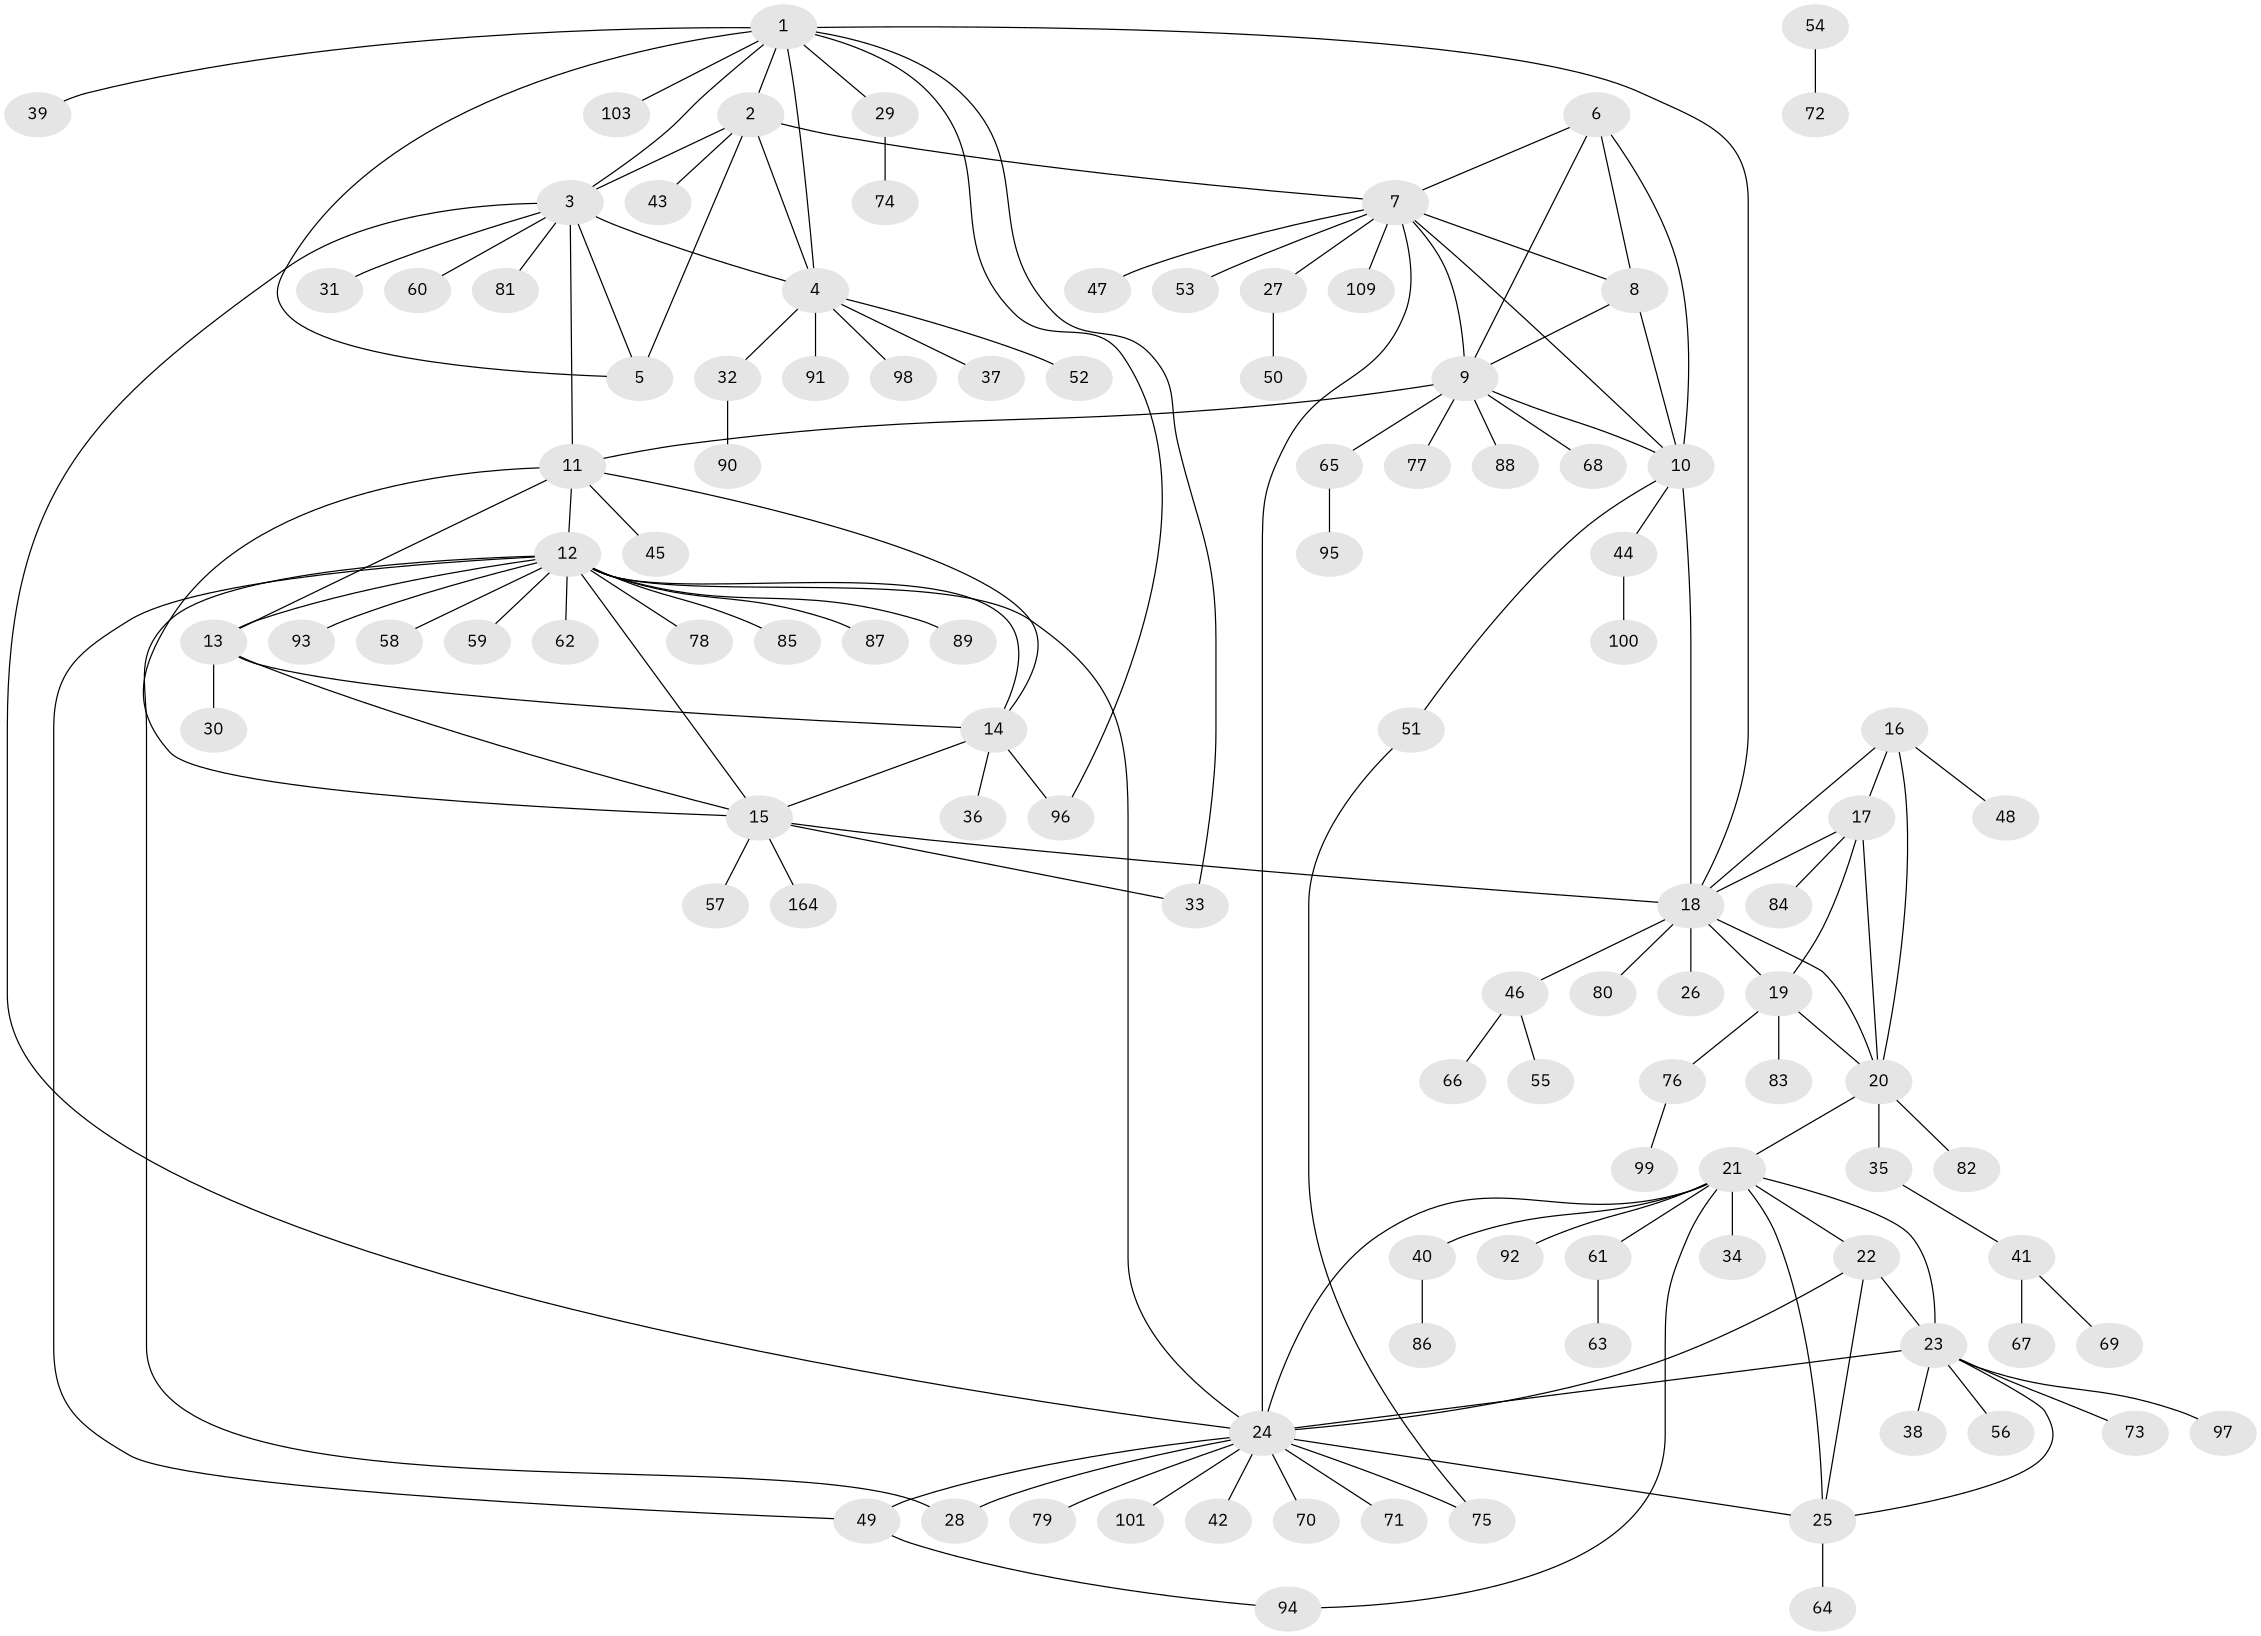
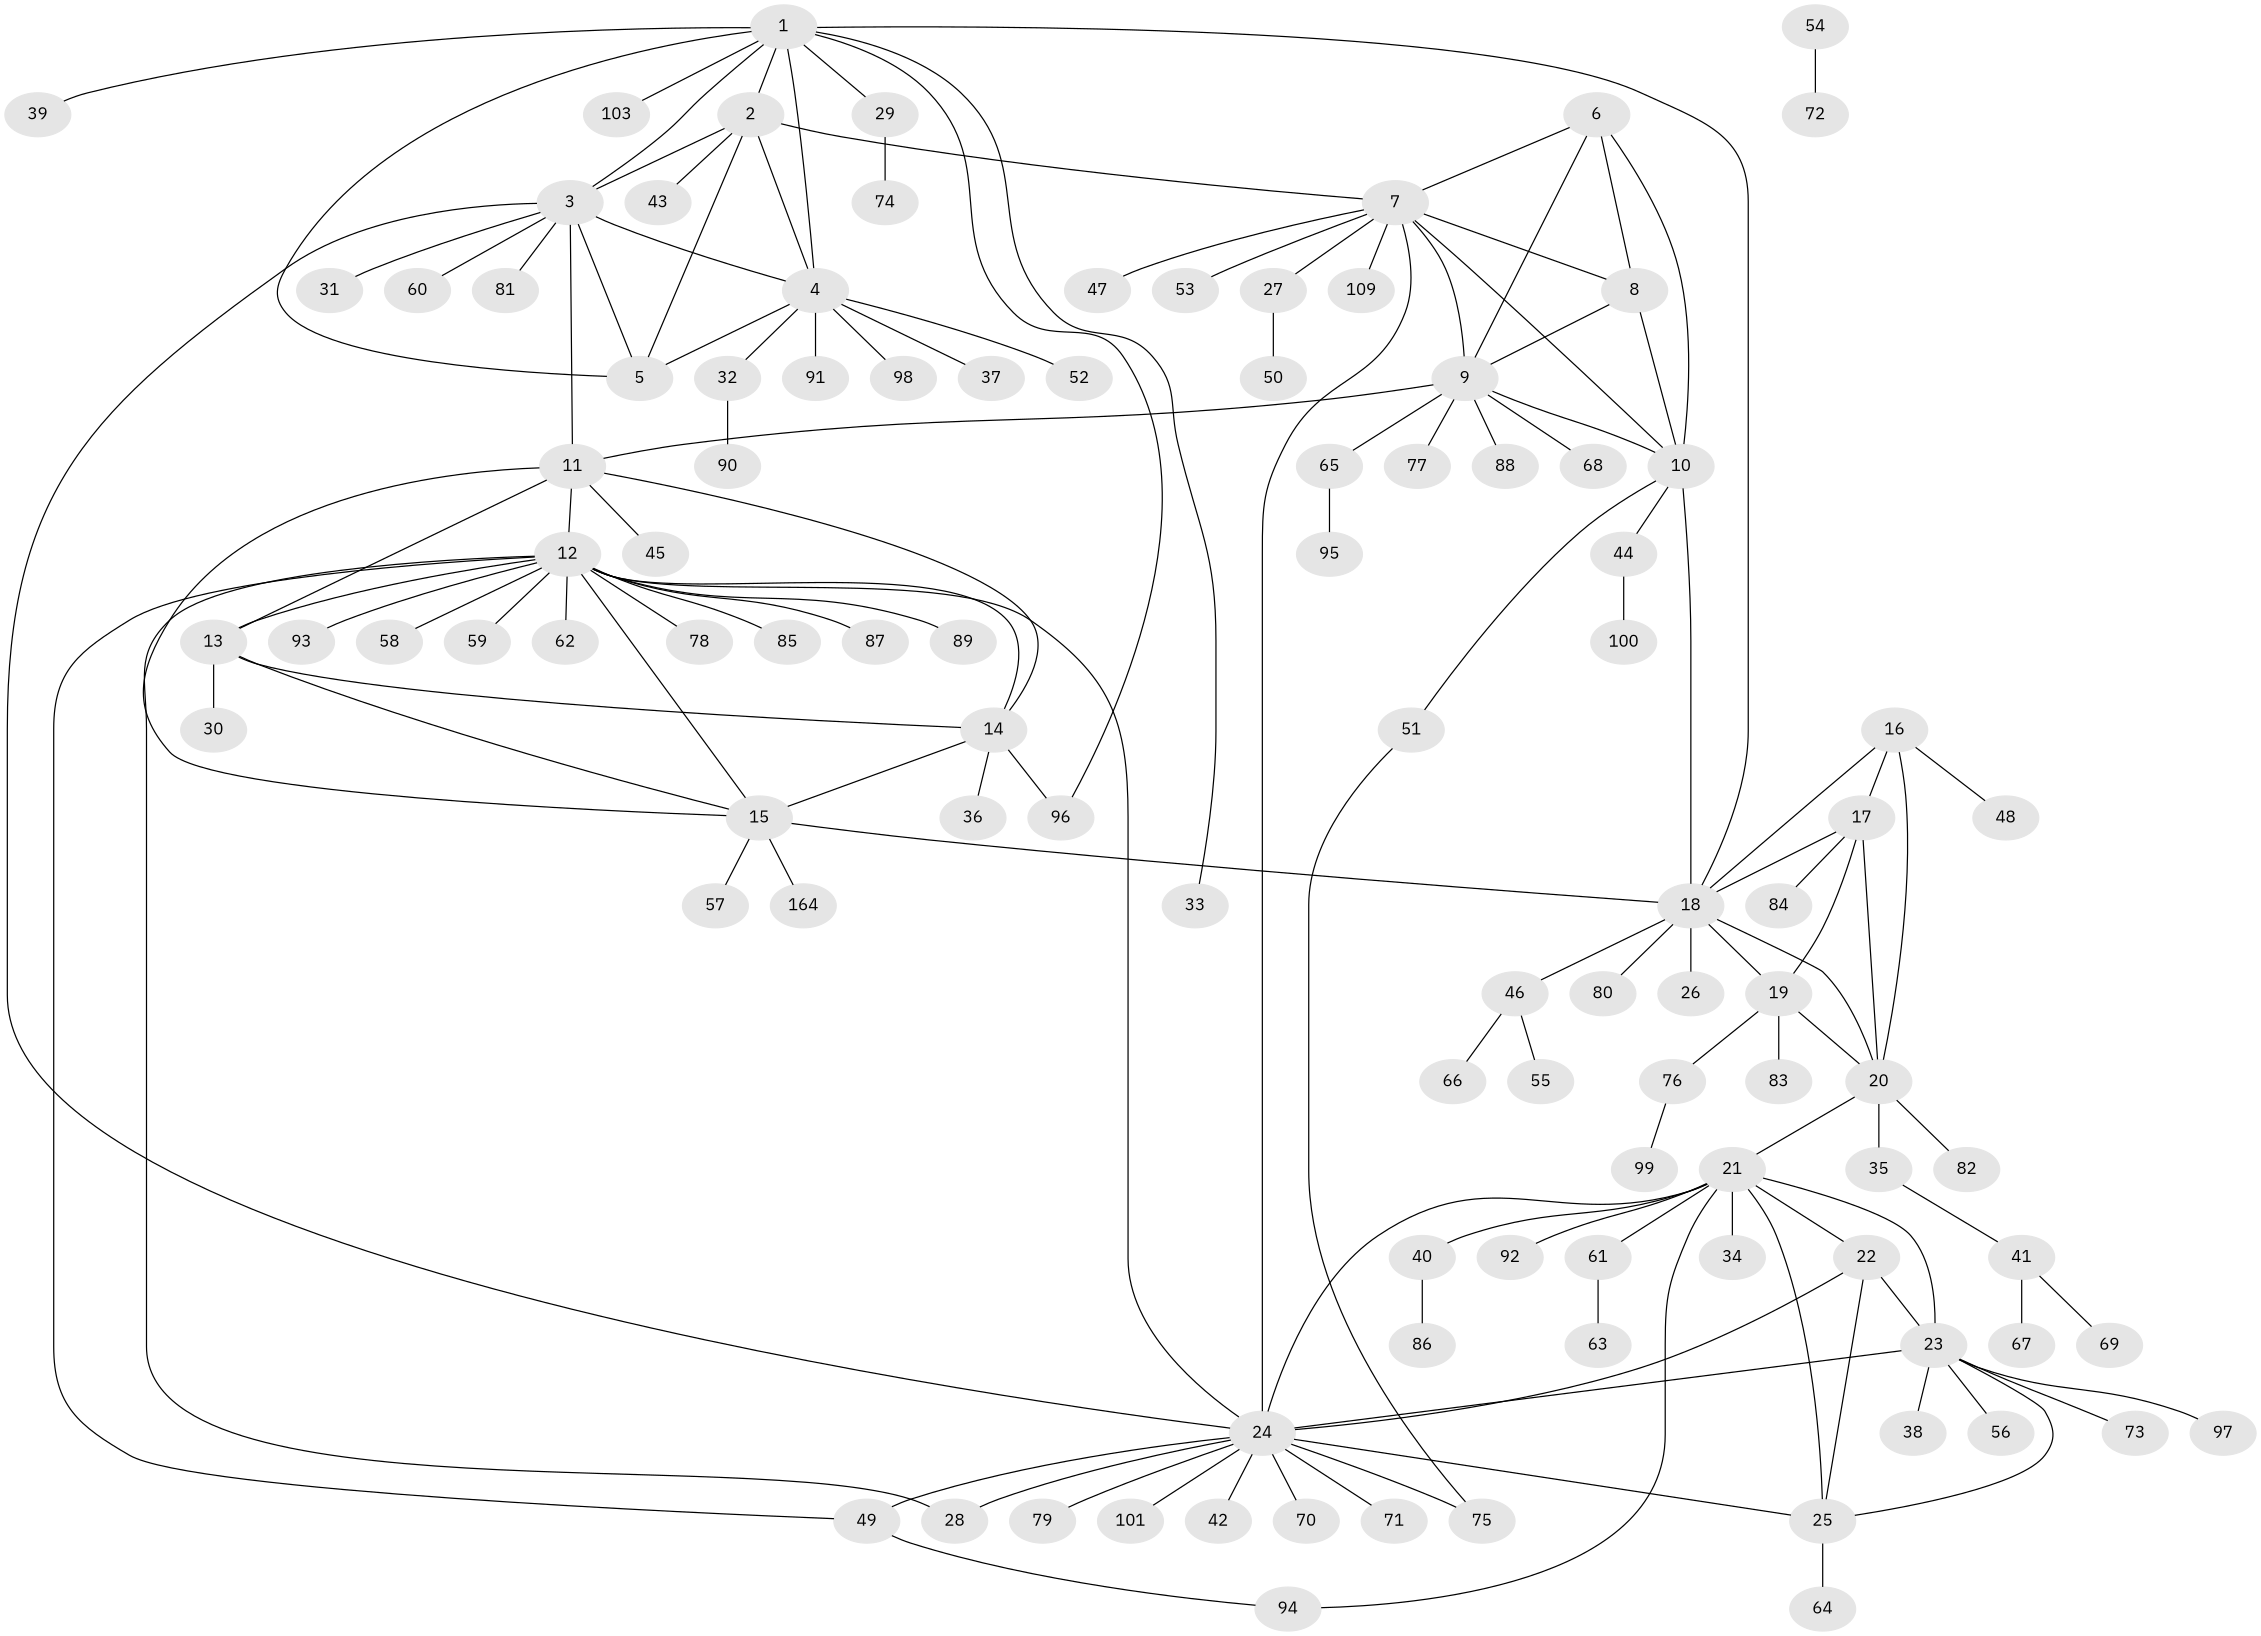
  graph {
    fontname="IBM Plex Sans"
    node [color=gray90 fontname="IBM Plex Sans" style=filled]
    edge [fontname="IBM Plex Sans"]
    1
    2
    3
    4
    5
    18
    29
    33
    39
    96
    103
    7
    43
    11
    24
    31
    60
    81
    32
    37
    52
    91
    98
    19
    20
    26
    46
    80
    74
    8
    9
    10
    27
    47
    53
    n36 [label=109]
    12
    13
    14
    15
    45
    28
    49
    25
    42
    70
    71
    75
    79
    101
    90
    6
    65
    68
    77
    88
    44
    51
    50
    95
    100
    58
    59
    62
    78
    85
    87
    89
    93
    30
    36
    57
    n73 [label=164]
    94
    54
    72
    16
    17
    48
    84
    76
    83
    21
    35
    82
    55
    66
    99
    22
    23
    34
    40
    61
    92
    41
    38
    56
    73
    97
    64
    86
    63
    67
    69
    1 -- 2
    1 -- 3
    1 -- 4
    1 -- 5
    1 -- 18
    1 -- 29
    1 -- 33
    1 -- 39
    1 -- 96
    1 -- 103
    2 -- 3
    2 -- 4
    2 -- 5
    2 -- 7
    2 -- 43
    3 -- 4
    3 -- 5
    3 -- 11
    3 -- 24
    3 -- 31
    3 -- 60
    3 -- 81
+   4 -- 5
    4 -- 32
    4 -- 37
    4 -- 52
    4 -- 91
    4 -- 98
    18 -- 19
    18 -- 20
    18 -- 26
    18 -- 46
    18 -- 80
    29 -- 74
    7 -- 24
    7 -- 8
    7 -- 9
    7 -- 10
    7 -- 27
    7 -- 47
    7 -- 53
    7 -- n36
    11 -- 12
    11 -- 13
    11 -- 14
    11 -- 15
    11 -- 45
    24 -- 28
    24 -- 49
    24 -- 25
    24 -- 42
    24 -- 70
    24 -- 71
    24 -- 75
    24 -- 79
    24 -- 101
    32 -- 90
    19 -- 20
    19 -- 76
    19 -- 83
    20 -- 21
    20 -- 35
    20 -- 82
    46 -- 55
    46 -- 66
    8 -- 9
    8 -- 10
    9 -- 11
    9 -- 10
    9 -- 65
    9 -- 68
    9 -- 77
    9 -- 88
    10 -- 18
    10 -- 44
    10 -- 51
    27 -- 50
    12 -- 24
    12 -- 13
    12 -- 14
    12 -- 15
    12 -- 28
    12 -- 49
    12 -- 58
    12 -- 59
    12 -- 62
    12 -- 78
    12 -- 85
    12 -- 87
    12 -- 89
    12 -- 93
    13 -- 14
    13 -- 15
    13 -- 30
    14 -- 96
    14 -- 15
    14 -- 36
    15 -- 18
-   15 -- 33
    15 -- 57
    15 -- n73
    49 -- 94
    25 -- 64
    6 -- 7
    6 -- 8
    6 -- 9
    6 -- 10
    65 -- 95
    44 -- 100
    51 -- 75
    54 -- 72
    16 -- 18
    16 -- 20
    16 -- 17
    16 -- 48
    17 -- 18
    17 -- 19
    17 -- 20
    17 -- 84
    76 -- 99
    21 -- 24
    21 -- 25
    21 -- 94
    21 -- 22
    21 -- 23
    21 -- 34
    21 -- 40
    21 -- 61
    21 -- 92
    35 -- 41
    22 -- 24
    22 -- 25
    22 -- 23
    23 -- 24
    23 -- 25
    23 -- 38
    23 -- 56
    23 -- 73
    23 -- 97
    40 -- 86
    61 -- 63
    41 -- 67
    41 -- 69
  }
